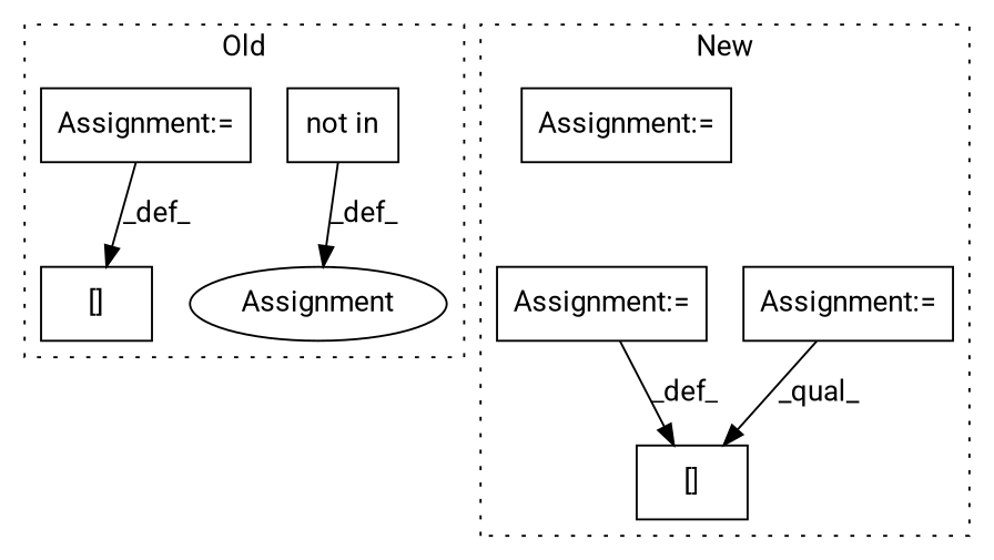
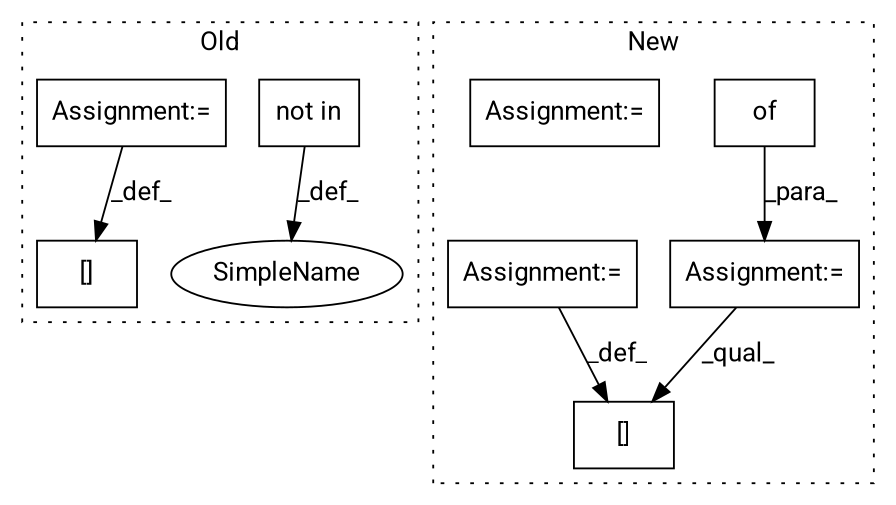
  digraph {
    fontname=Roboto
    node [a=7 fontname=Roboto l=1 shape=box]
    edge [fontname=Roboto]
    n1 [a=108 l=55 label="not in" s=7982]
    n2 [label="Assignment:=" s=8285]
-   n3 [a=42 label=Assignment shape=ellipse l=""]
+   n3 [a=42 label=SimpleName shape=ellipse l=""]
    n4 [a=2 l="12,1" label="[]" s="8248,8284"]
+   n5 [a=32 l=4 label=of s=7321]
    n6 [label="Assignment:=" s=7316]
    n7 [a=2 l="17,1" label="[]" s="8154,8175"]
    n8 [label="Assignment:=" s=8176]
    n9 [label="Assignment:=" s=8403]
    subgraph cluster_1 {
      label=Old
      style=dotted
      n1
      n2
      n3
      n4
    }
    subgraph cluster_2 {
      label=New
      style=dotted
+     n5
      n6
      n7
      n8
      n9
    }
    n1 -> n3 [label=_def_]
    n2 -> n4 [label=_def_]
+   n5 -> n6 [label=_para_]
    n6 -> n7 [label=_qual_]
    n8 -> n7 [label=_def_]
  }
